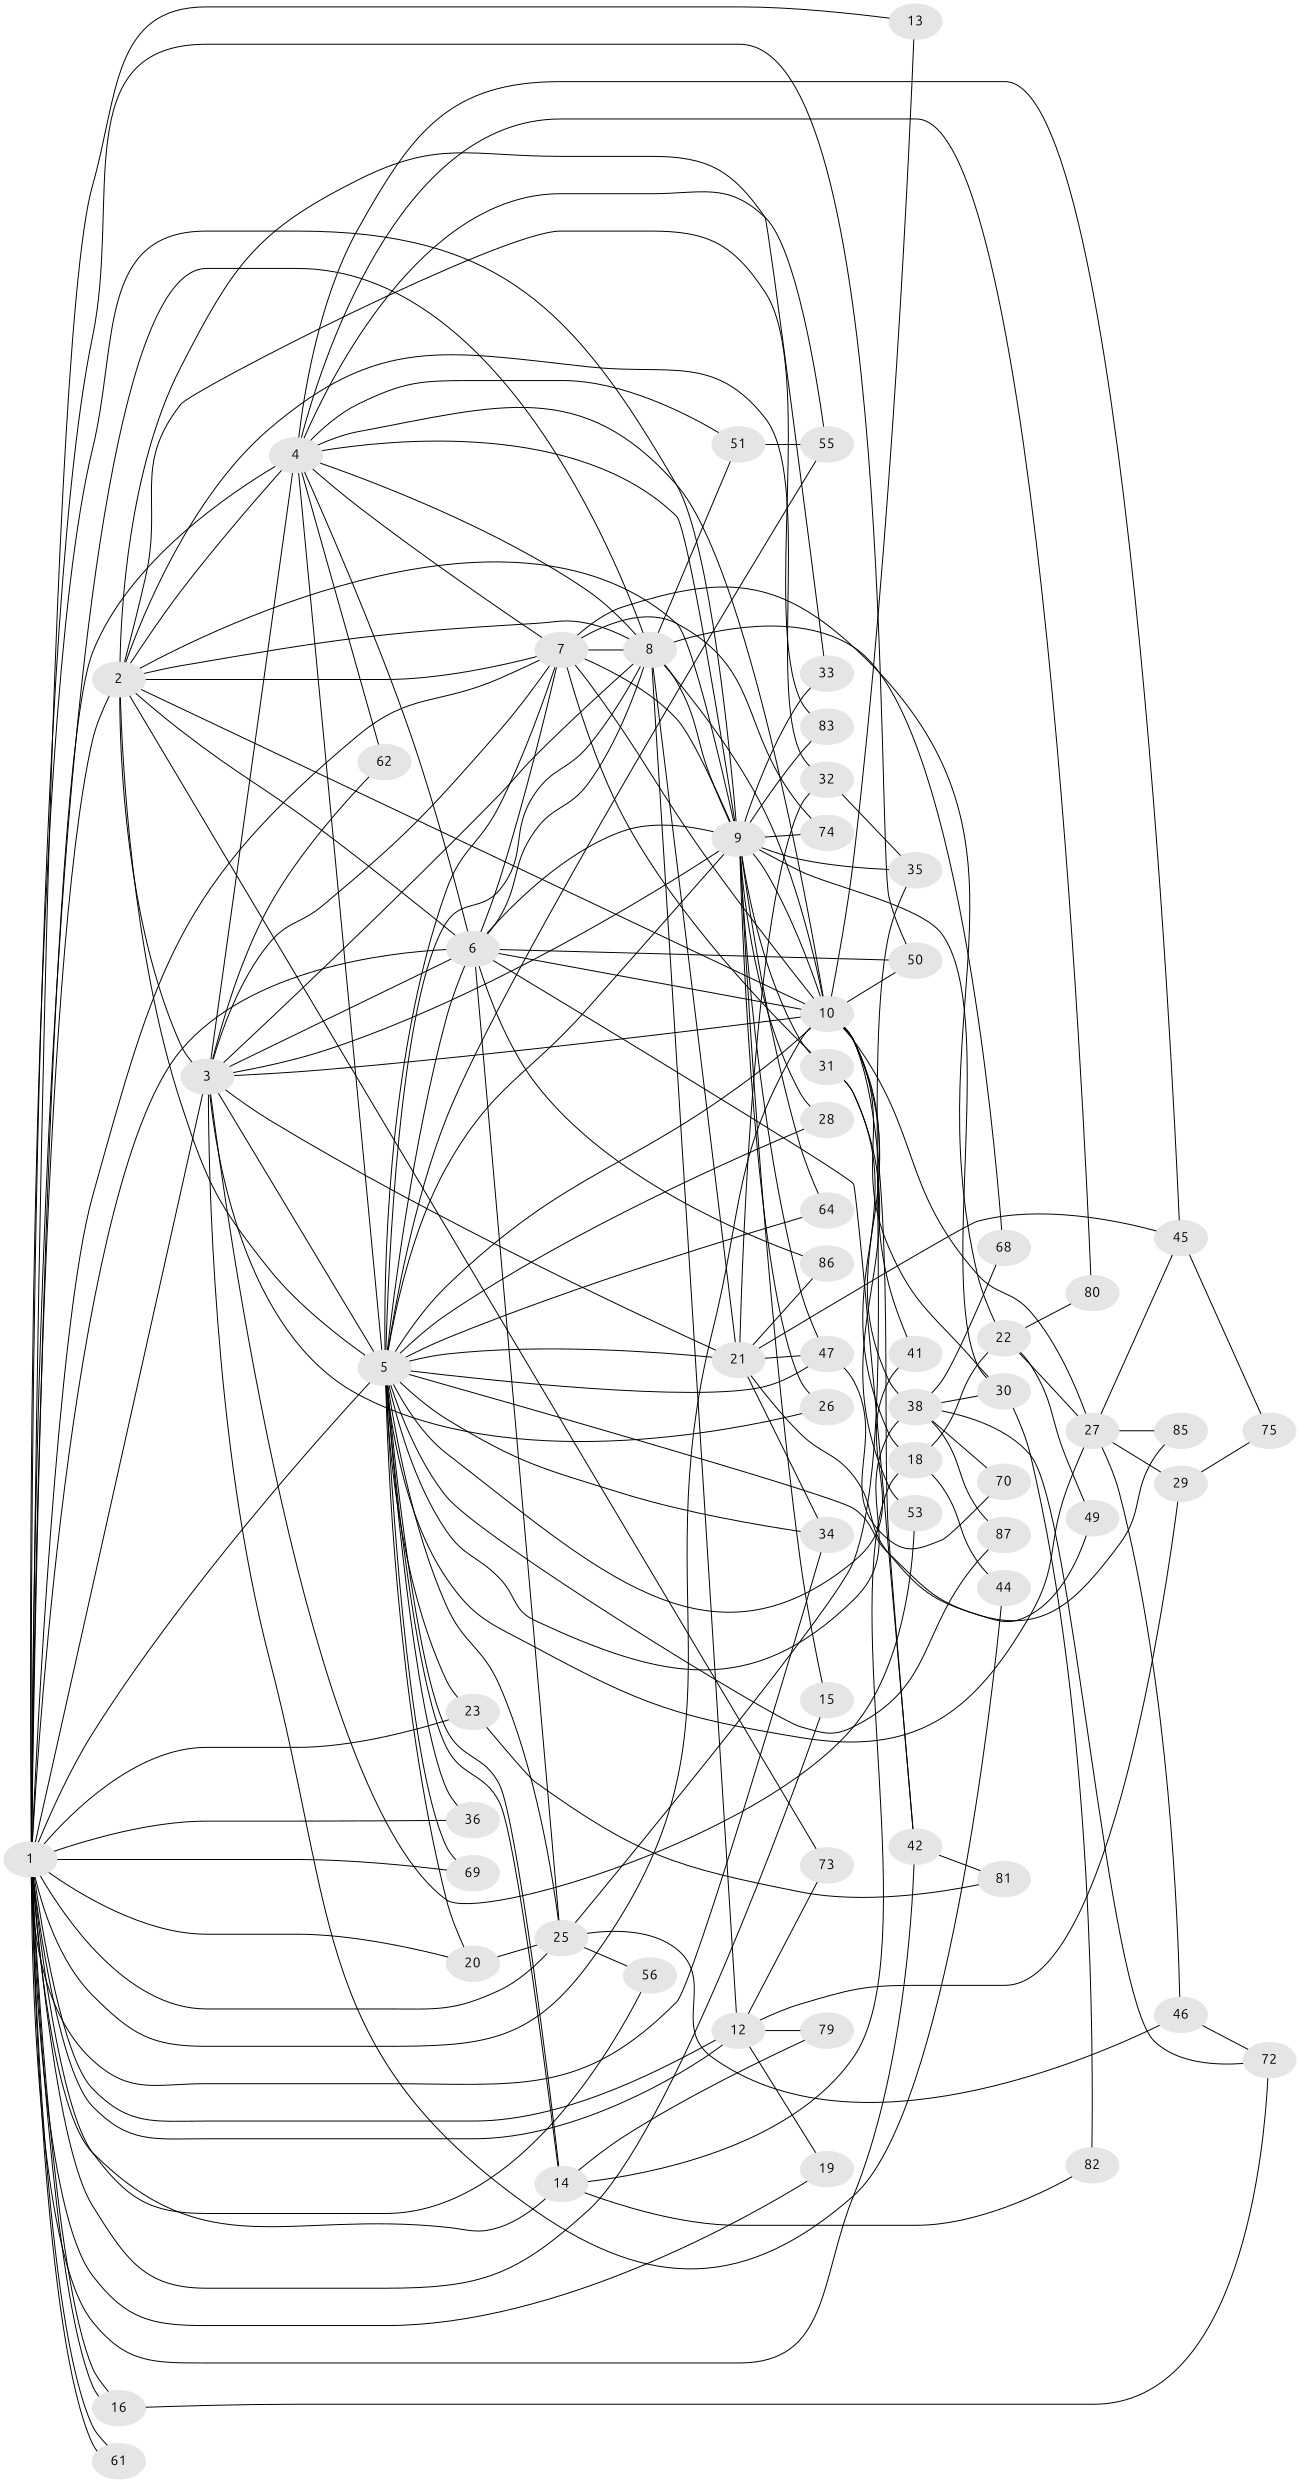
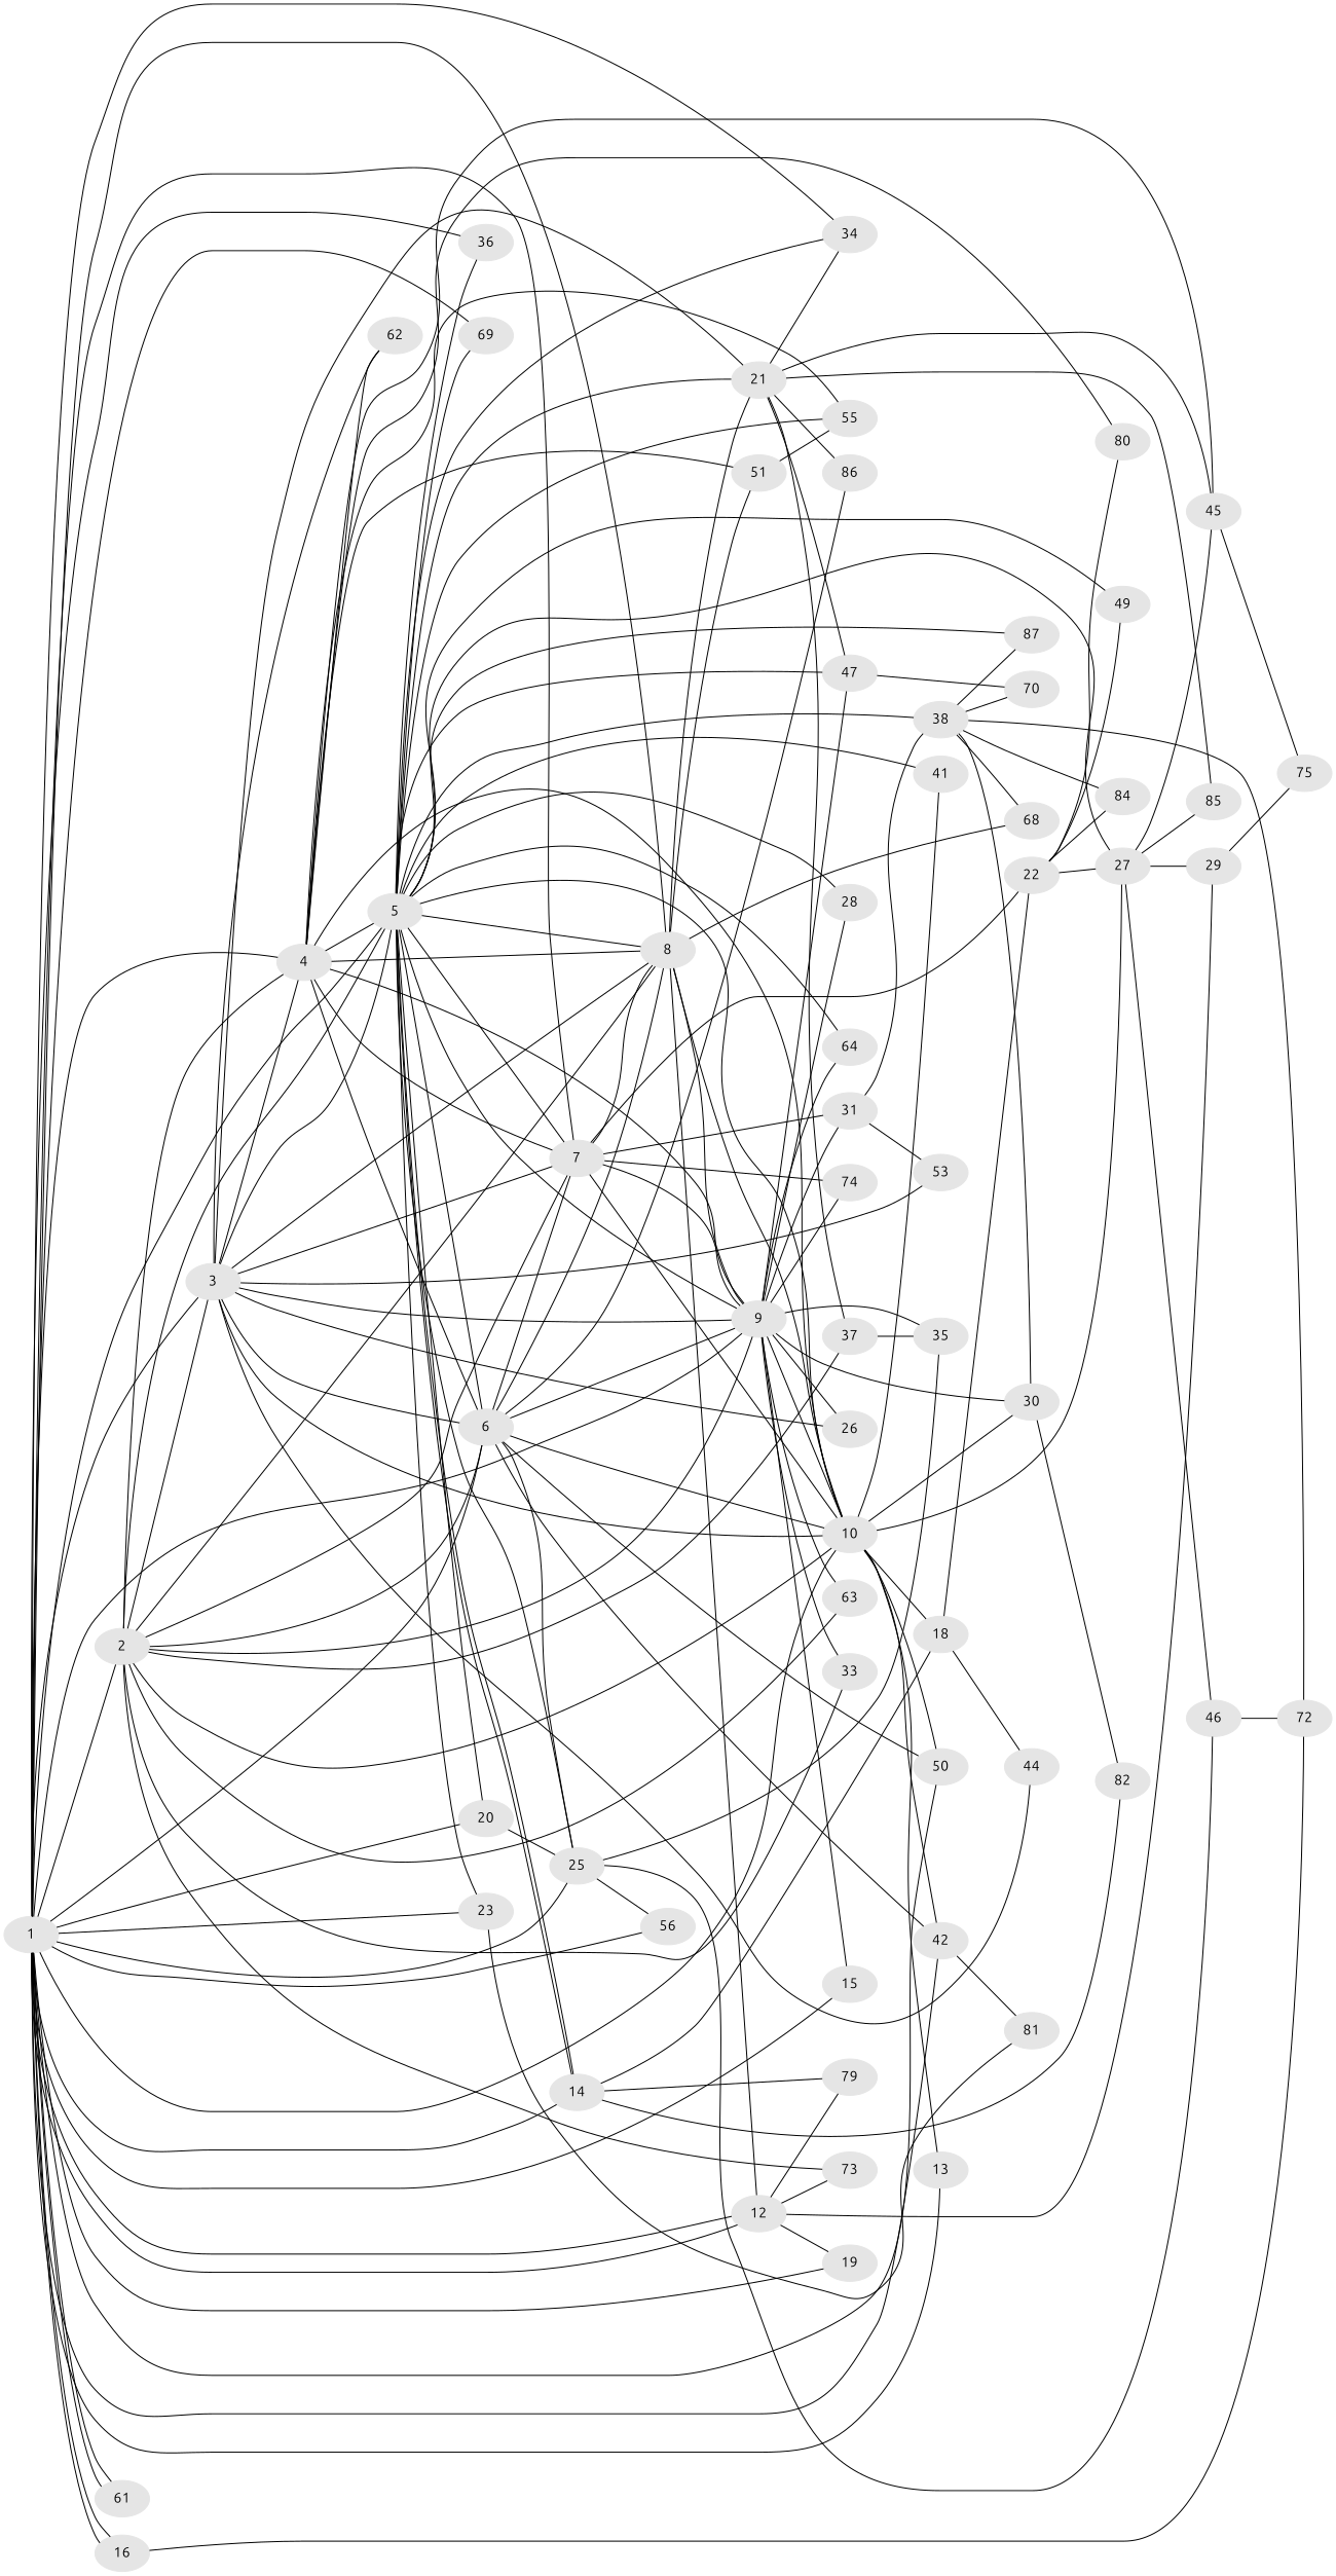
  graph {
    fontname=Ubuntu
    rankdir=LR
    node [color=gray90 fontname=Ubuntu style=filled]
    edge [fontname=Ubuntu]
    1 [super="+17"]
    2 [super="+66"]
    3 [super="+30"]
    4 [super="+54"]
    5 [super="+11"]
    6 [super="+78"]
    7 [super="+58"]
    8 [super="+24"]
    9 [super="+37"]
    10 [super="+71"]
    12 [super="+43"]
    13
    14 [super="+57"]
    15
    16
    19
    20
    23
    25 [super="+39"]
    34 [super="+63"]
    36
    42 [super="+59"]
    50 [super="+90"]
    56
    61
    69
-   32 [super="+60"]
+   32 [super="+60" label=37]
    33
    73
-   83
+   83 [label=63]
    21 [super="+52"]
    26
    44
    53
    62
    45 [super="+48"]
    51
    55 [super="+77"]
    80
    27
    28
    38 [super="+76"]
    41
    47 [super="+65"]
    49
    64
    87
    86
    22 [super="+89"]
    31
    74
    68
    35
    n54 [label=30 super="+67"]
    18
    29
    79
    82
    72
    81
    46
    85
    75
+   84
    70
    1 -- 2
    1 -- 3
    1 -- 4 [weight=2]
    1 -- 5
    1 -- 6
    1 -- 7 [weight=2]
    1 -- 8 [weight=2]
    1 -- 9
    1 -- 10
    1 -- 12
    1 -- 12
    1 -- 13
    1 -- 14
    1 -- 15
    1 -- 16
    1 -- 16
    1 -- 19
    1 -- 20
    1 -- 23
    1 -- 25
    1 -- 34
    1 -- 36
    1 -- 42
    1 -- 50
    1 -- 56
    1 -- 61
    1 -- 61
    1 -- 69
    2 -- 3
    2 -- 4
    2 -- 5
    2 -- 6
    2 -- 7 [weight=2]
    2 -- 8
    2 -- 9
    2 -- 10
    2 -- 32
    2 -- 33
    2 -- 73
    2 -- 83
    3 -- 4 [weight=2]
    3 -- 5
    3 -- 6
    3 -- 7
    3 -- 8
    3 -- 9
    3 -- 10
    3 -- 21
    3 -- 26
    3 -- 44
    3 -- 53
    3 -- 62
    4 -- 5
    4 -- 6
    4 -- 7
    4 -- 8
    4 -- 9
    4 -- 10
    4 -- 62
    4 -- 45
    4 -- 51
    4 -- 55
    4 -- 80
    5 -- 6
    5 -- 7
    5 -- 8 [weight=2]
    5 -- 9 [weight=2]
    5 -- 10
    5 -- 14
    5 -- 14
    5 -- 20
    5 -- 23
    5 -- 25
    5 -- 34
    5 -- 36
    5 -- 69
    5 -- 21
    5 -- 55
    5 -- 27
    5 -- 28
    5 -- 38
    5 -- 41
    5 -- 47
    5 -- 49
    5 -- 64
    5 -- 87
    6 -- 7
    6 -- 8
    6 -- 9
    6 -- 10 [weight=2]
    6 -- 25
    6 -- 42
    6 -- 50
    6 -- 86
    7 -- 8
    7 -- 9
    7 -- 10
    7 -- 22
    7 -- 31
    7 -- 74
    8 -- 9
    8 -- 10
    8 -- 12
    8 -- 21 [weight=2]
    8 -- 51
    8 -- 68
    9 -- 10
    9 -- 15
    9 -- 33
    9 -- 83
    9 -- 26
    9 -- 28
    9 -- 47
    9 -- 64
    9 -- 31
    9 -- 74
    9 -- 35
    9 -- n54
    10 -- 13
    10 -- 42
    10 -- 50
    10 -- 27
    10 -- 41
    10 -- n54
    10 -- 18
    12 -- 19
    12 -- 73
    12 -- 29
    12 -- 79
    14 -- 18
    14 -- 79
    14 -- 82
    16 -- 72
    20 -- 25
    23 -- 81
    25 -- 56
    25 -- 35
    25 -- 46
    42 -- 81
    32 -- 35
    21 -- 34
    21 -- 32
    21 -- 45
    21 -- 47
    21 -- 86
    21 -- 85
    45 -- 75
    51 -- 55
    27 -- 45
    27 -- 29
    27 -- 46
    27 -- 85
    38 -- 87
    38 -- 68
    38 -- n54
    38 -- 72
+   38 -- 84
    38 -- 70
    47 -- 70
    22 -- 80
    22 -- 27
    22 -- 49
+   22 -- 84
    31 -- 53
    31 -- 38
    n54 -- 82
    18 -- 44
    18 -- 22
    29 -- 75
    46 -- 72
  }
